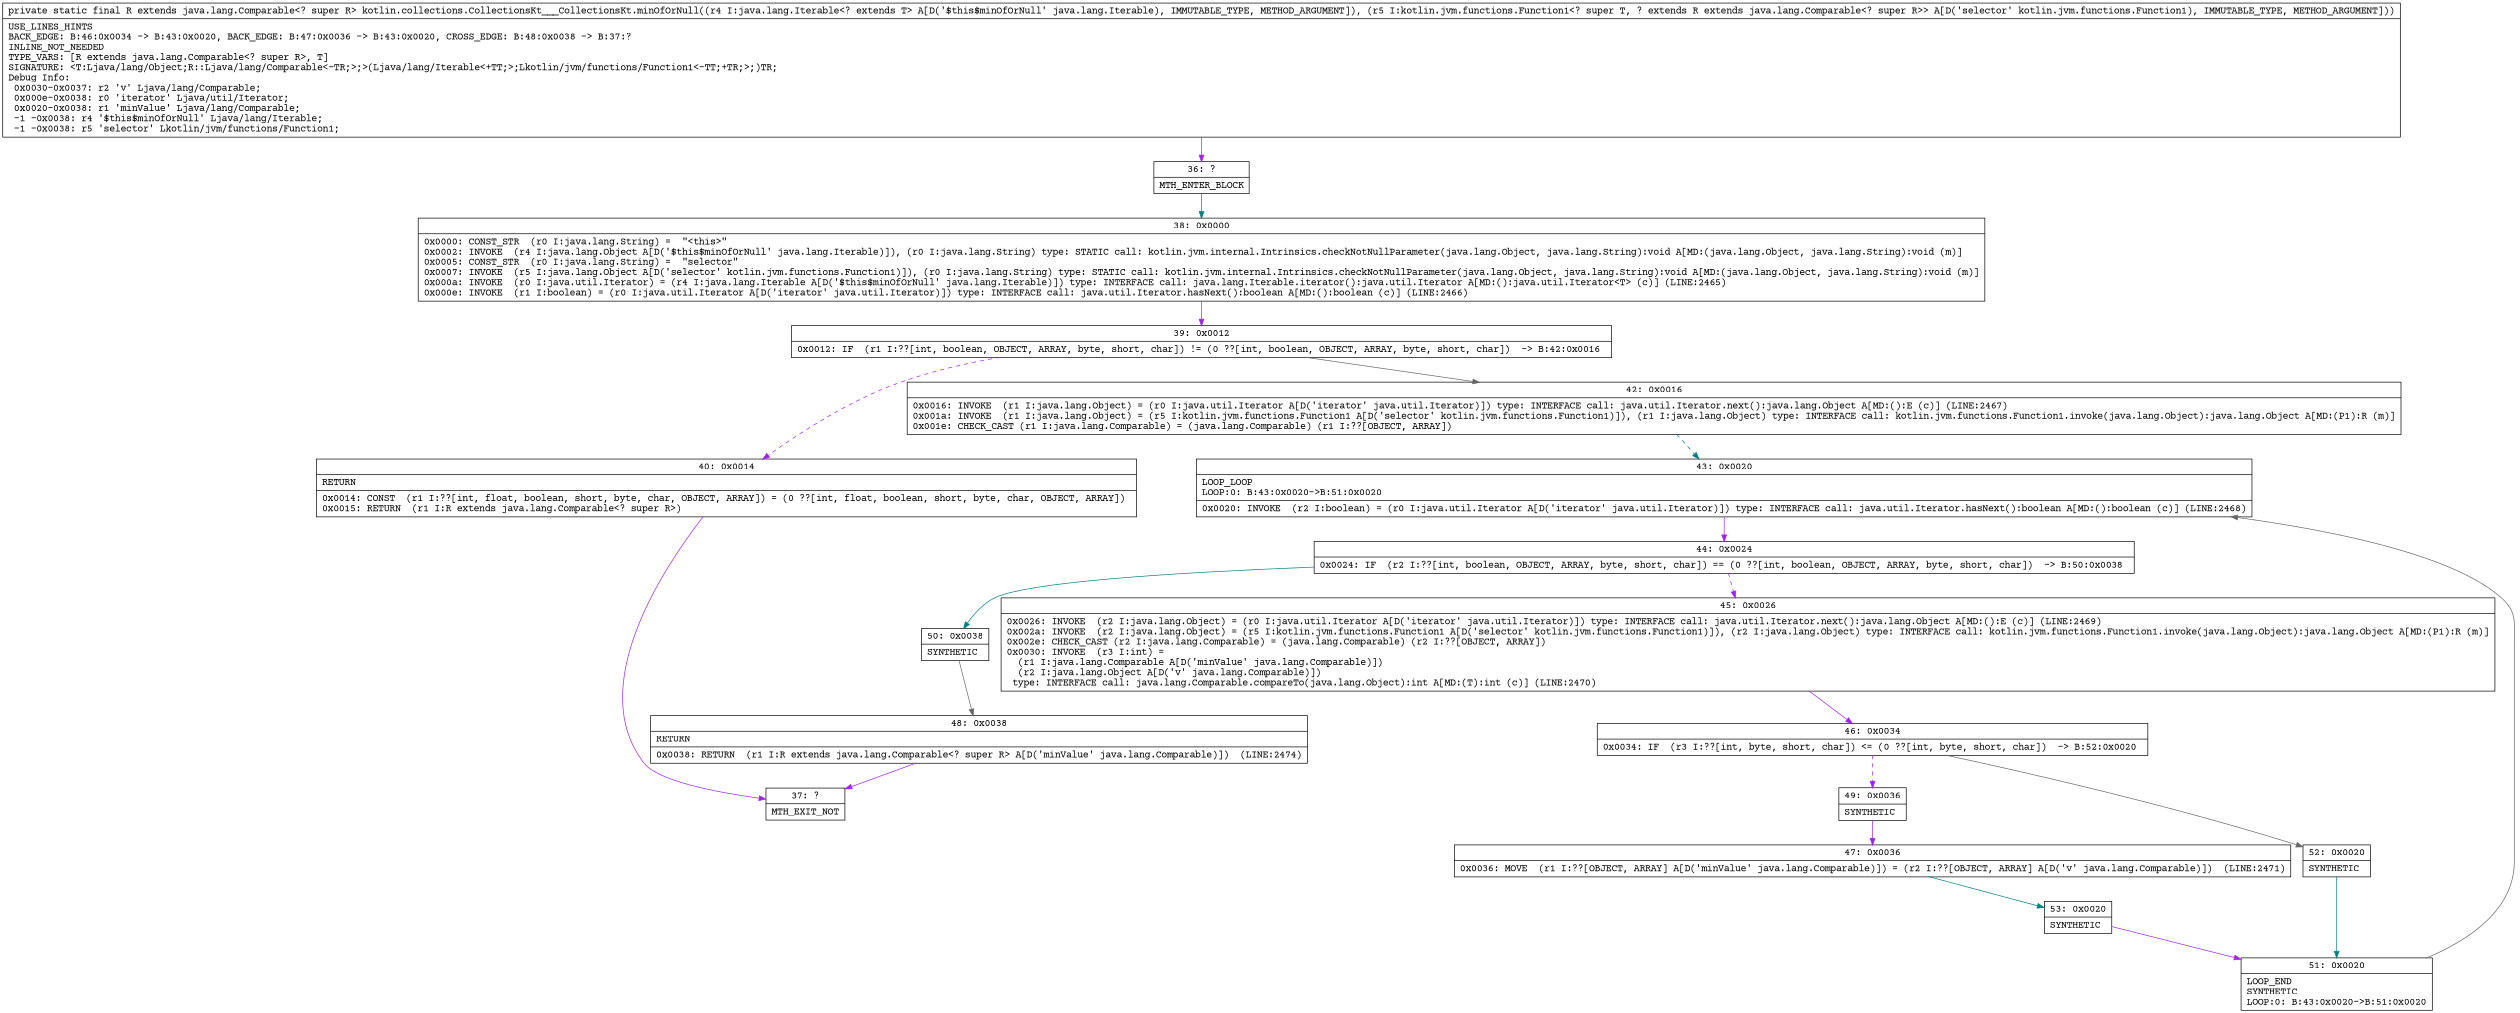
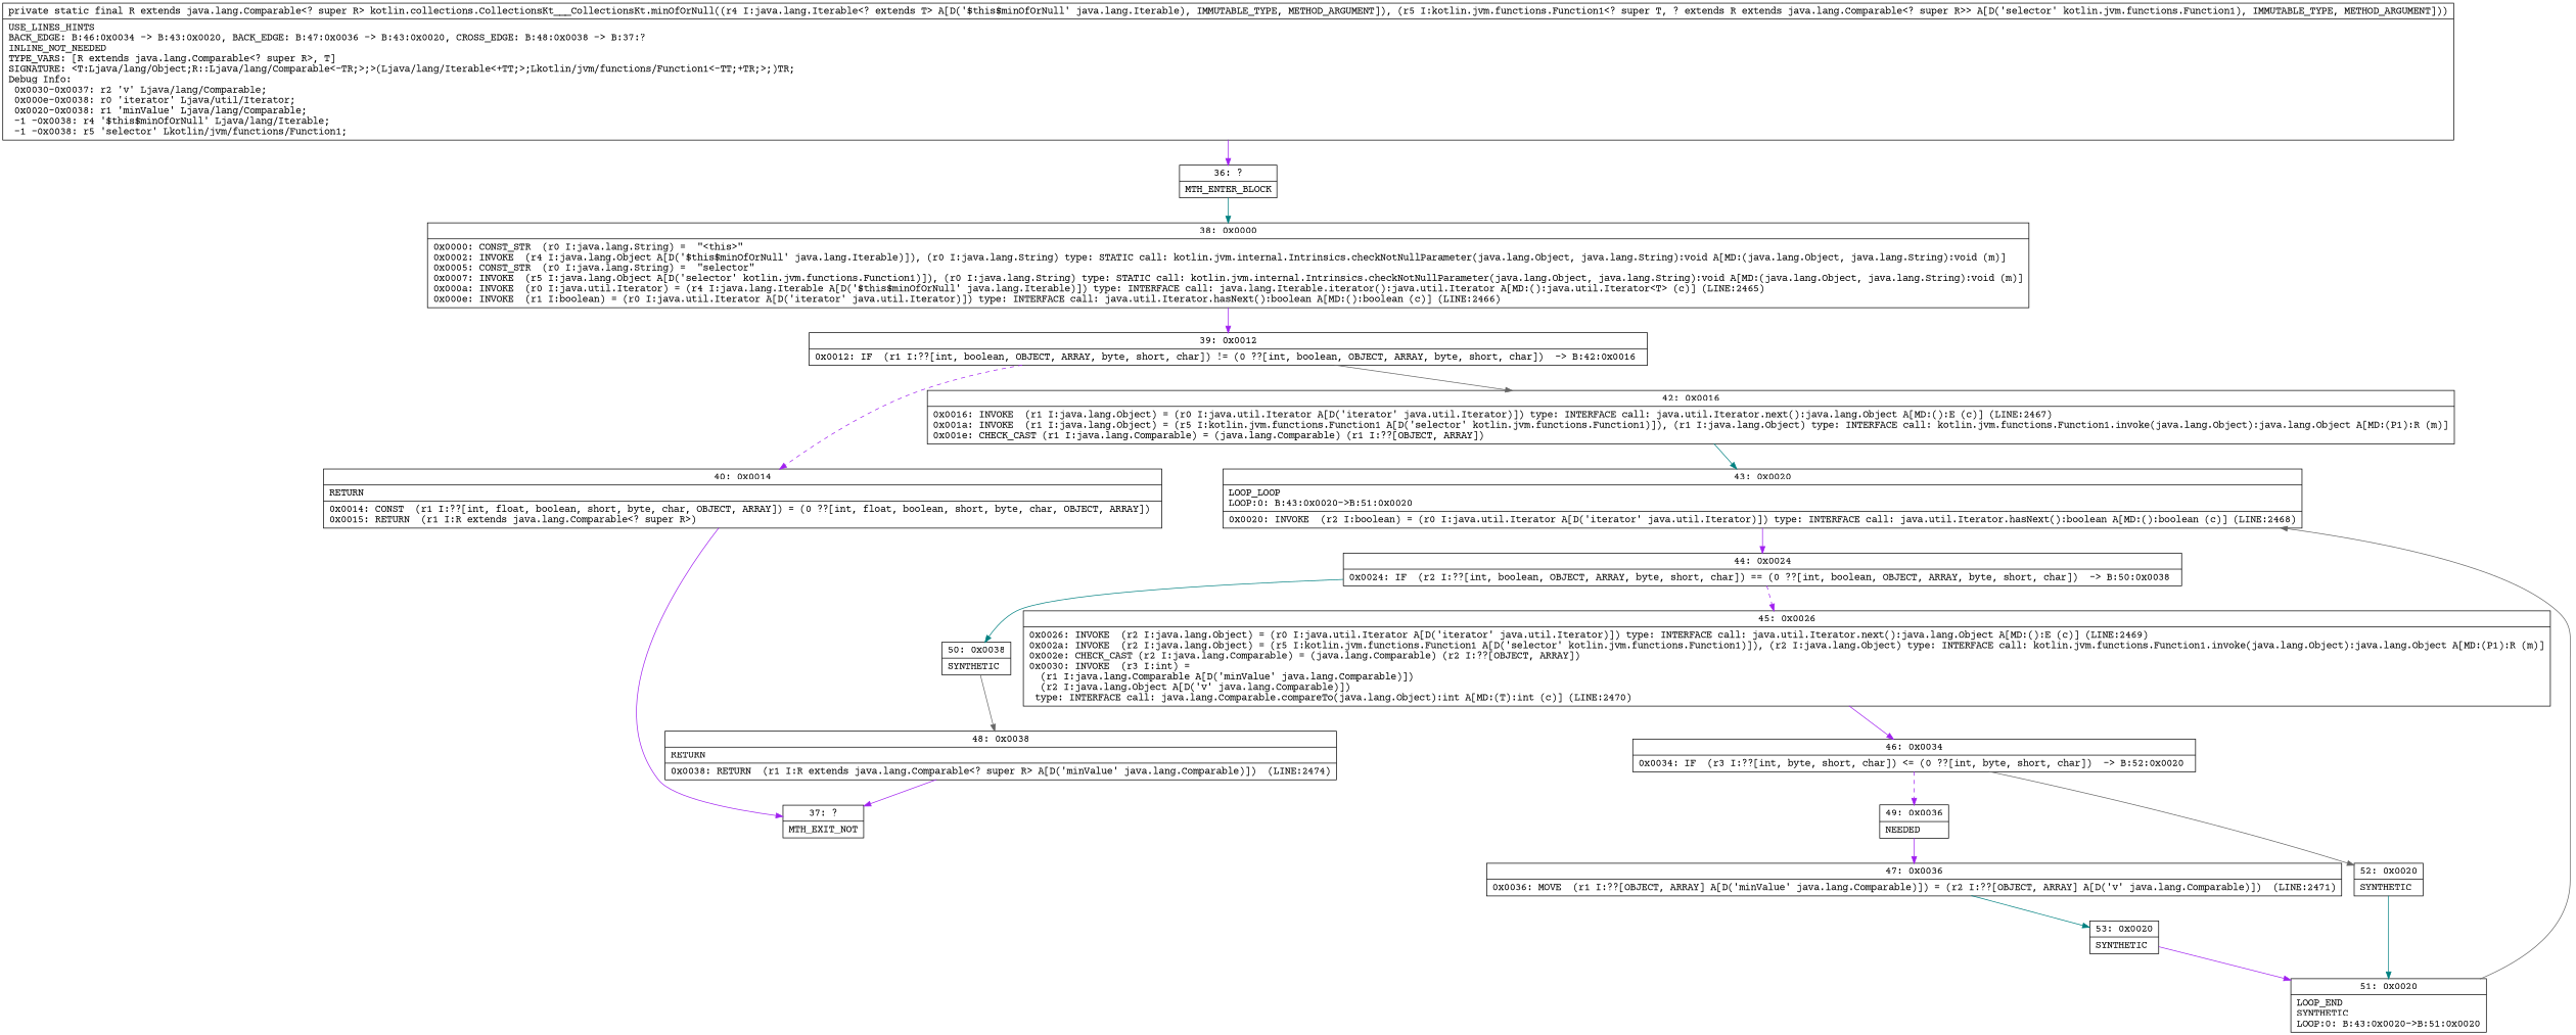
  digraph {
    fontname="Courier Prime"
    node [fontname="Courier Prime" shape=record]
    edge [color=purple fontname="Courier Prime"]
    n1 [label="{36\:\ ?|MTH_ENTER_BLOCK\l}"]
    n2 [label="{38\:\ 0x0000|0x0000: CONST_STR  (r0 I:java.lang.String) =  \"\<this\>\" \l0x0002: INVOKE  (r4 I:java.lang.Object A[D('$this$minOfOrNull' java.lang.Iterable)]), (r0 I:java.lang.String) type: STATIC call: kotlin.jvm.internal.Intrinsics.checkNotNullParameter(java.lang.Object, java.lang.String):void A[MD:(java.lang.Object, java.lang.String):void (m)]\l0x0005: CONST_STR  (r0 I:java.lang.String) =  \"selector\" \l0x0007: INVOKE  (r5 I:java.lang.Object A[D('selector' kotlin.jvm.functions.Function1)]), (r0 I:java.lang.String) type: STATIC call: kotlin.jvm.internal.Intrinsics.checkNotNullParameter(java.lang.Object, java.lang.String):void A[MD:(java.lang.Object, java.lang.String):void (m)]\l0x000a: INVOKE  (r0 I:java.util.Iterator) = (r4 I:java.lang.Iterable A[D('$this$minOfOrNull' java.lang.Iterable)]) type: INTERFACE call: java.lang.Iterable.iterator():java.util.Iterator A[MD:():java.util.Iterator\<T\> (c)] (LINE:2465)\l0x000e: INVOKE  (r1 I:boolean) = (r0 I:java.util.Iterator A[D('iterator' java.util.Iterator)]) type: INTERFACE call: java.util.Iterator.hasNext():boolean A[MD:():boolean (c)] (LINE:2466)\l}"]
    n3 [label="{39\:\ 0x0012|0x0012: IF  (r1 I:??[int, boolean, OBJECT, ARRAY, byte, short, char]) != (0 ??[int, boolean, OBJECT, ARRAY, byte, short, char])  \-\> B:42:0x0016 \l}"]
    n4 [label="{40\:\ 0x0014|RETURN\l|0x0014: CONST  (r1 I:??[int, float, boolean, short, byte, char, OBJECT, ARRAY]) = (0 ??[int, float, boolean, short, byte, char, OBJECT, ARRAY]) \l0x0015: RETURN  (r1 I:R extends java.lang.Comparable\<? super R\>) \l}"]
    n5 [label="{42\:\ 0x0016|0x0016: INVOKE  (r1 I:java.lang.Object) = (r0 I:java.util.Iterator A[D('iterator' java.util.Iterator)]) type: INTERFACE call: java.util.Iterator.next():java.lang.Object A[MD:():E (c)] (LINE:2467)\l0x001a: INVOKE  (r1 I:java.lang.Object) = (r5 I:kotlin.jvm.functions.Function1 A[D('selector' kotlin.jvm.functions.Function1)]), (r1 I:java.lang.Object) type: INTERFACE call: kotlin.jvm.functions.Function1.invoke(java.lang.Object):java.lang.Object A[MD:(P1):R (m)]\l0x001e: CHECK_CAST (r1 I:java.lang.Comparable) = (java.lang.Comparable) (r1 I:??[OBJECT, ARRAY]) \l}"]
    n6 [label="{37\:\ ?|MTH_EXIT_NOT\l}"]
    n7 [label="{43\:\ 0x0020|LOOP_LOOP\lLOOP:0: B:43:0x0020\-\>B:51:0x0020\l|0x0020: INVOKE  (r2 I:boolean) = (r0 I:java.util.Iterator A[D('iterator' java.util.Iterator)]) type: INTERFACE call: java.util.Iterator.hasNext():boolean A[MD:():boolean (c)] (LINE:2468)\l}"]
    n8 [label="{44\:\ 0x0024|0x0024: IF  (r2 I:??[int, boolean, OBJECT, ARRAY, byte, short, char]) == (0 ??[int, boolean, OBJECT, ARRAY, byte, short, char])  \-\> B:50:0x0038 \l}"]
    n9 [label="{45\:\ 0x0026|0x0026: INVOKE  (r2 I:java.lang.Object) = (r0 I:java.util.Iterator A[D('iterator' java.util.Iterator)]) type: INTERFACE call: java.util.Iterator.next():java.lang.Object A[MD:():E (c)] (LINE:2469)\l0x002a: INVOKE  (r2 I:java.lang.Object) = (r5 I:kotlin.jvm.functions.Function1 A[D('selector' kotlin.jvm.functions.Function1)]), (r2 I:java.lang.Object) type: INTERFACE call: kotlin.jvm.functions.Function1.invoke(java.lang.Object):java.lang.Object A[MD:(P1):R (m)]\l0x002e: CHECK_CAST (r2 I:java.lang.Comparable) = (java.lang.Comparable) (r2 I:??[OBJECT, ARRAY]) \l0x0030: INVOKE  (r3 I:int) = \l  (r1 I:java.lang.Comparable A[D('minValue' java.lang.Comparable)])\l  (r2 I:java.lang.Object A[D('v' java.lang.Comparable)])\l type: INTERFACE call: java.lang.Comparable.compareTo(java.lang.Object):int A[MD:(T):int (c)] (LINE:2470)\l}"]
    n10 [label="{50\:\ 0x0038|SYNTHETIC\l}"]
    n11 [label="{46\:\ 0x0034|0x0034: IF  (r3 I:??[int, byte, short, char]) \<= (0 ??[int, byte, short, char])  \-\> B:52:0x0020 \l}"]
    n12 [label="{48\:\ 0x0038|RETURN\l|0x0038: RETURN  (r1 I:R extends java.lang.Comparable\<? super R\> A[D('minValue' java.lang.Comparable)])  (LINE:2474)\l}"]
-   n13 [label="{49\:\ 0x0036|SYNTHETIC\l}"]
+   n13 [label="{49\:\ 0x0036|NEEDED\l}"]
    n14 [label="{52\:\ 0x0020|SYNTHETIC\l}"]
    n15 [label="{47\:\ 0x0036|0x0036: MOVE  (r1 I:??[OBJECT, ARRAY] A[D('minValue' java.lang.Comparable)]) = (r2 I:??[OBJECT, ARRAY] A[D('v' java.lang.Comparable)])  (LINE:2471)\l}"]
    n16 [label="{51\:\ 0x0020|LOOP_END\lSYNTHETIC\lLOOP:0: B:43:0x0020\-\>B:51:0x0020\l}"]
    n17 [label="{53\:\ 0x0020|SYNTHETIC\l}"]
    n18 [label="{private static final R extends java.lang.Comparable\<? super R\> kotlin.collections.CollectionsKt___CollectionsKt.minOfOrNull((r4 I:java.lang.Iterable\<? extends T\> A[D('$this$minOfOrNull' java.lang.Iterable), IMMUTABLE_TYPE, METHOD_ARGUMENT]), (r5 I:kotlin.jvm.functions.Function1\<? super T, ? extends R extends java.lang.Comparable\<? super R\>\> A[D('selector' kotlin.jvm.functions.Function1), IMMUTABLE_TYPE, METHOD_ARGUMENT]))  | USE_LINES_HINTS\lBACK_EDGE: B:46:0x0034 \-\> B:43:0x0020, BACK_EDGE: B:47:0x0036 \-\> B:43:0x0020, CROSS_EDGE: B:48:0x0038 \-\> B:37:?\lINLINE_NOT_NEEDED\lTYPE_VARS: [R extends java.lang.Comparable\<? super R\>, T]\lSIGNATURE: \<T:Ljava\/lang\/Object;R::Ljava\/lang\/Comparable\<\-TR;\>;\>(Ljava\/lang\/Iterable\<+TT;\>;Lkotlin\/jvm\/functions\/Function1\<\-TT;+TR;\>;)TR;\lDebug Info:\l  0x0030\-0x0037: r2 'v' Ljava\/lang\/Comparable;\l  0x000e\-0x0038: r0 'iterator' Ljava\/util\/Iterator;\l  0x0020\-0x0038: r1 'minValue' Ljava\/lang\/Comparable;\l  \-1 \-0x0038: r4 '$this$minOfOrNull' Ljava\/lang\/Iterable;\l  \-1 \-0x0038: r5 'selector' Lkotlin\/jvm\/functions\/Function1;\l}"]
    n1 -> n2 [color=teal]
    n2 -> n3
    n3 -> n4 [style=dashed]
    n3 -> n5 [color=gray40]
    n4 -> n6
-   n5 -> n7 [color=teal style=dashed]
+   n5 -> n7 [color=teal]
    n7 -> n8
    n8 -> n9 [style=dashed]
    n8 -> n10 [color=teal]
    n9 -> n11
    n10 -> n12 [color=gray40]
    n11 -> n13 [style=dashed]
    n11 -> n14 [color=gray40]
    n12 -> n6
    n13 -> n15
    n14 -> n16 [color=teal]
    n15 -> n17 [color=teal]
    n16 -> n7 [color=gray40]
    n17 -> n16
    n18 -> n1
  }
